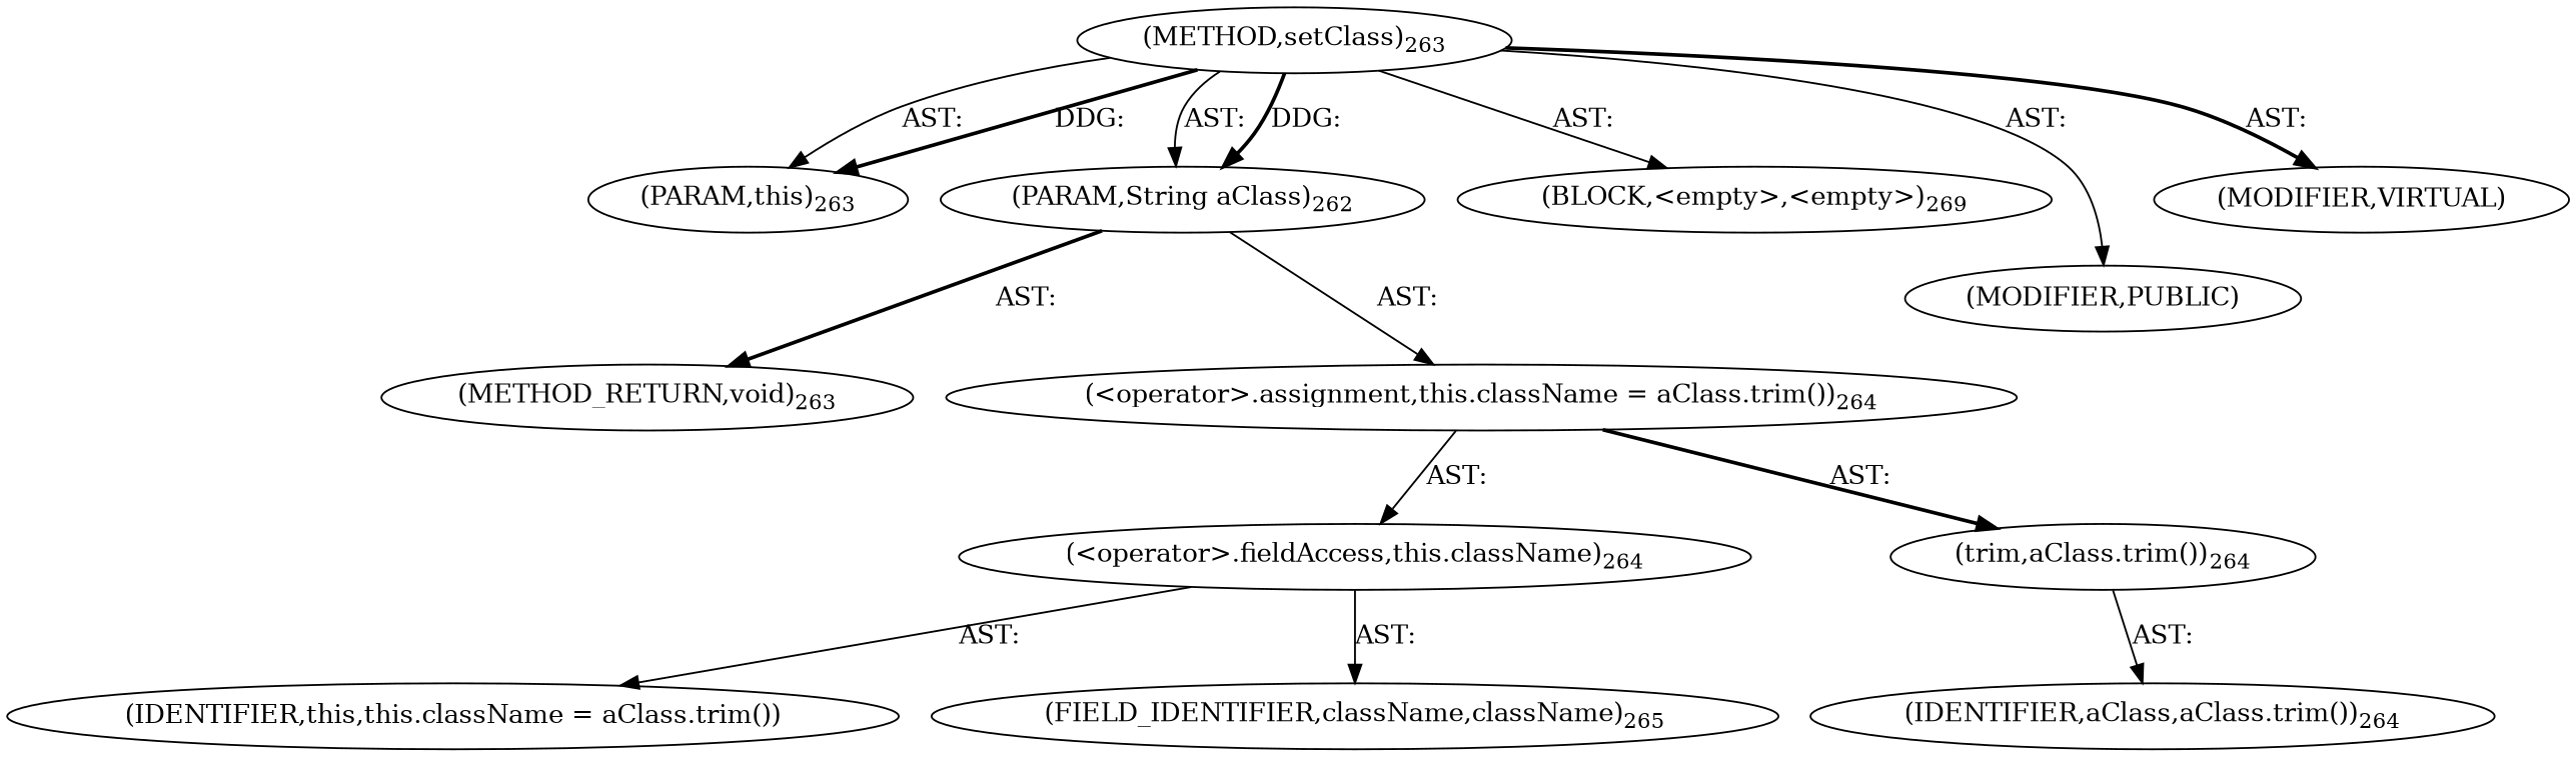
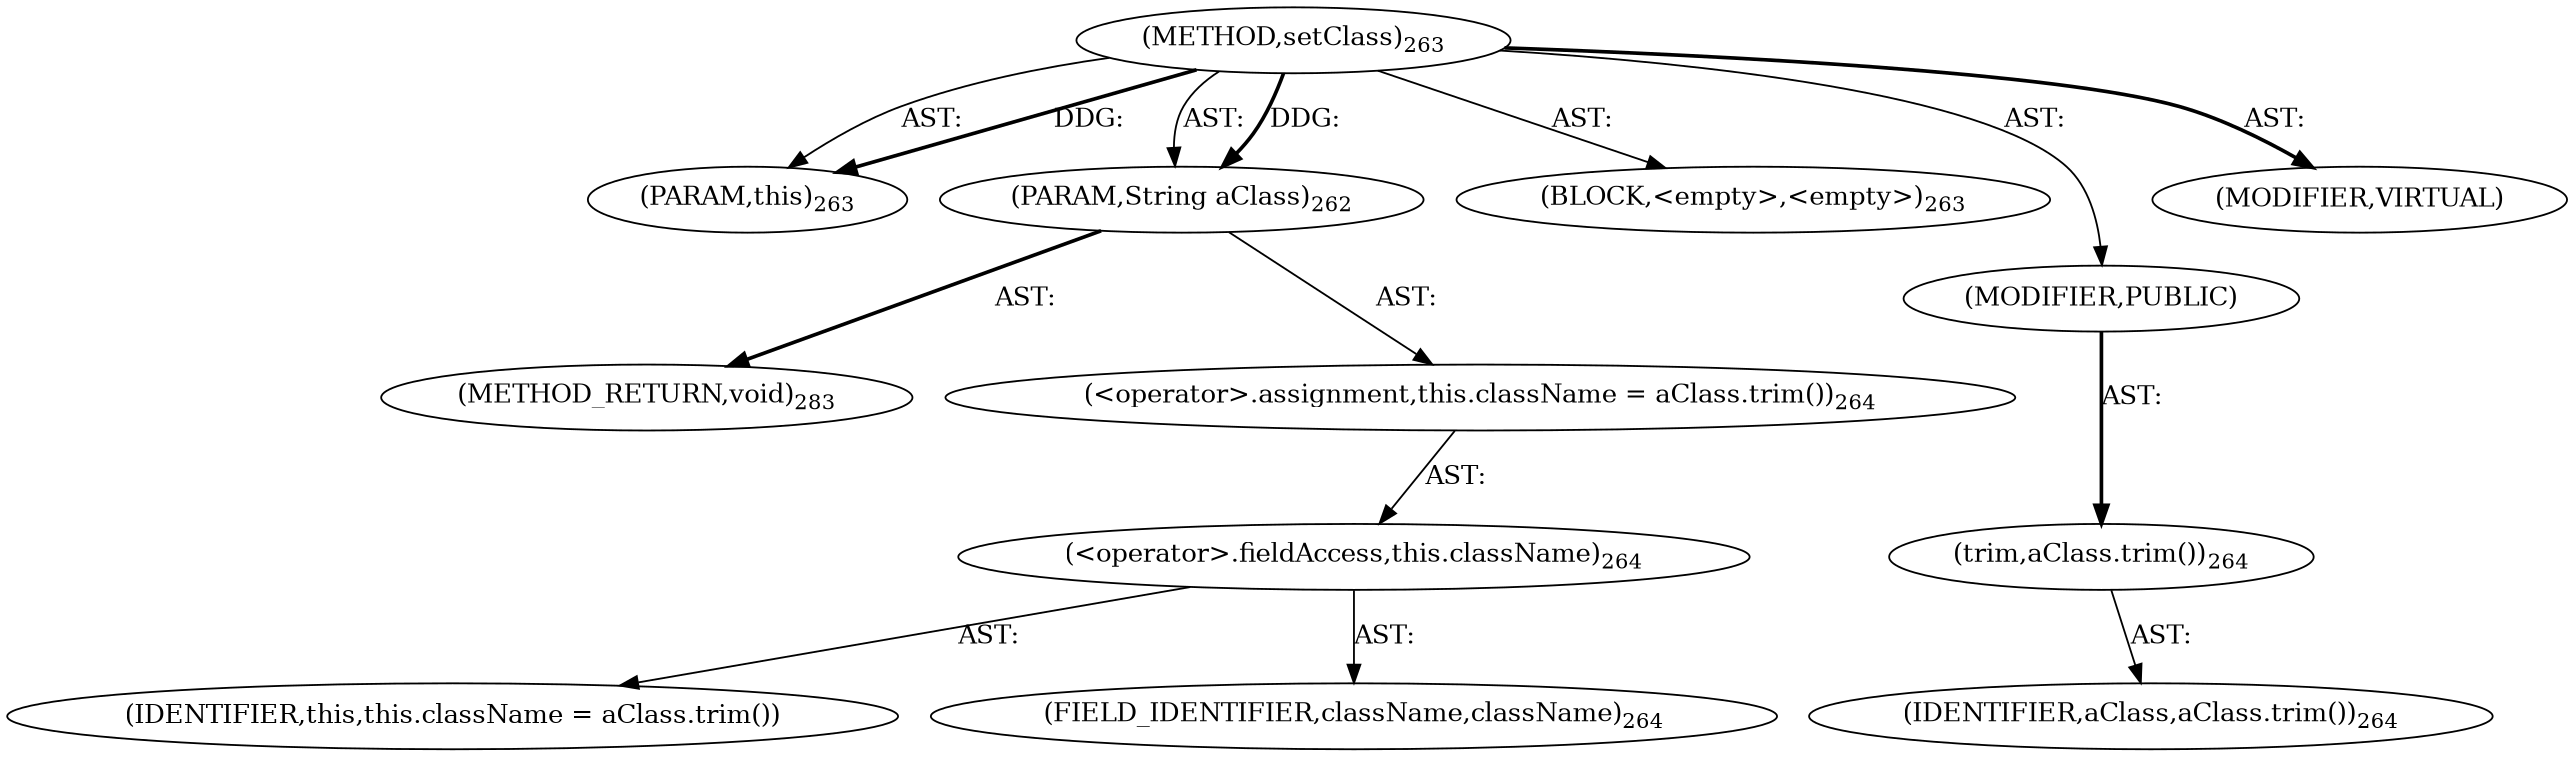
  digraph {
    edge [style=solid]
    n1 [label=<(METHOD,setClass)<SUB>263</SUB>>]
    n2 [label=<(PARAM,this)<SUB>263</SUB>>]
    n3 [label=<(PARAM,String aClass)<SUB>262</SUB>>]
-   n4 [label=<(BLOCK,&lt;empty&gt;,&lt;empty&gt;)<SUB>269</SUB>>]
+   n4 [label=<(BLOCK,&lt;empty&gt;,&lt;empty&gt;)<SUB>263</SUB>>]
    n5 [label=<(MODIFIER,PUBLIC)>]
    n6 [label=<(MODIFIER,VIRTUAL)>]
-   n7 [label=<(METHOD_RETURN,void)<SUB>263</SUB>>]
+   n7 [label=<(METHOD_RETURN,void)<SUB>283</SUB>>]
    n8 [label=<(&lt;operator&gt;.assignment,this.className = aClass.trim())<SUB>264</SUB>>]
    n9 [label=<(&lt;operator&gt;.fieldAccess,this.className)<SUB>264</SUB>>]
    n10 [label=<(trim,aClass.trim())<SUB>264</SUB>>]
    n11 [label=<(IDENTIFIER,this,this.className = aClass.trim())>]
-   n12 [label=<(FIELD_IDENTIFIER,className,className)<SUB>265</SUB>>]
+   n12 [label=<(FIELD_IDENTIFIER,className,className)<SUB>264</SUB>>]
    n13 [label=<(IDENTIFIER,aClass,aClass.trim())<SUB>264</SUB>>]
    n1 -> n2 [label="AST: "]
    n1 -> n2 [label="DDG: " style=bold]
    n1 -> n3 [label="AST: "]
    n1 -> n3 [label="DDG: " style=bold]
    n1 -> n4 [label="AST: "]
    n1 -> n5 [label="AST: "]
    n1 -> n6 [label="AST: " style=bold]
    n3 -> n7 [label="AST: " style=bold]
    n3 -> n8 [label="AST: "]
    n8 -> n9 [label="AST: "]
-   n8 -> n10 [label="AST: " style=bold]
+   n5 -> n10 [label="AST: " style=bold]
    n9 -> n11 [label="AST: "]
    n9 -> n12 [label="AST: "]
    n10 -> n13 [label="AST: "]
  }
